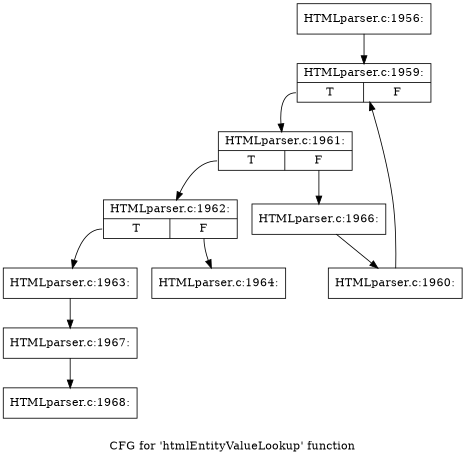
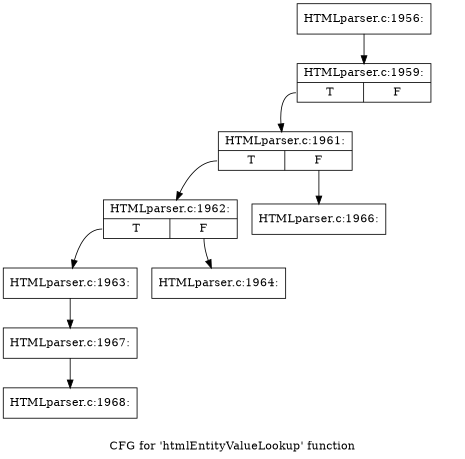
  digraph {
    label="CFG for 'htmlEntityValueLookup' function"
    node [shape=record]
    n1 [label="{HTMLparser.c:1956:}"]
    n2 [label="{HTMLparser.c:1959:|{<s0>T|<s1>F}}"]
    n3 [label="{HTMLparser.c:1961:|{<s0>T|<s1>F}}"]
    n4 [label="{HTMLparser.c:1962:|{<s0>T|<s1>F}}"]
    n5 [label="{HTMLparser.c:1966:}"]
    n6 [label="{HTMLparser.c:1967:}"]
    n7 [label="{HTMLparser.c:1968:}"]
    n8 [label="{HTMLparser.c:1963:}"]
    n9 [label="{HTMLparser.c:1964:}"]
-   n10 [label="{HTMLparser.c:1960:}"]
    n1 -> n2
    n2 -> n3 [tailport=s0]
    n3 -> n4 [tailport=s0]
    n3 -> n5 [tailport=s1]
    n4 -> n8 [tailport=s0]
    n4 -> n9 [tailport=s1]
-   n5 -> n10
    n6 -> n7
    n8 -> n6
-   n10 -> n2
  }
